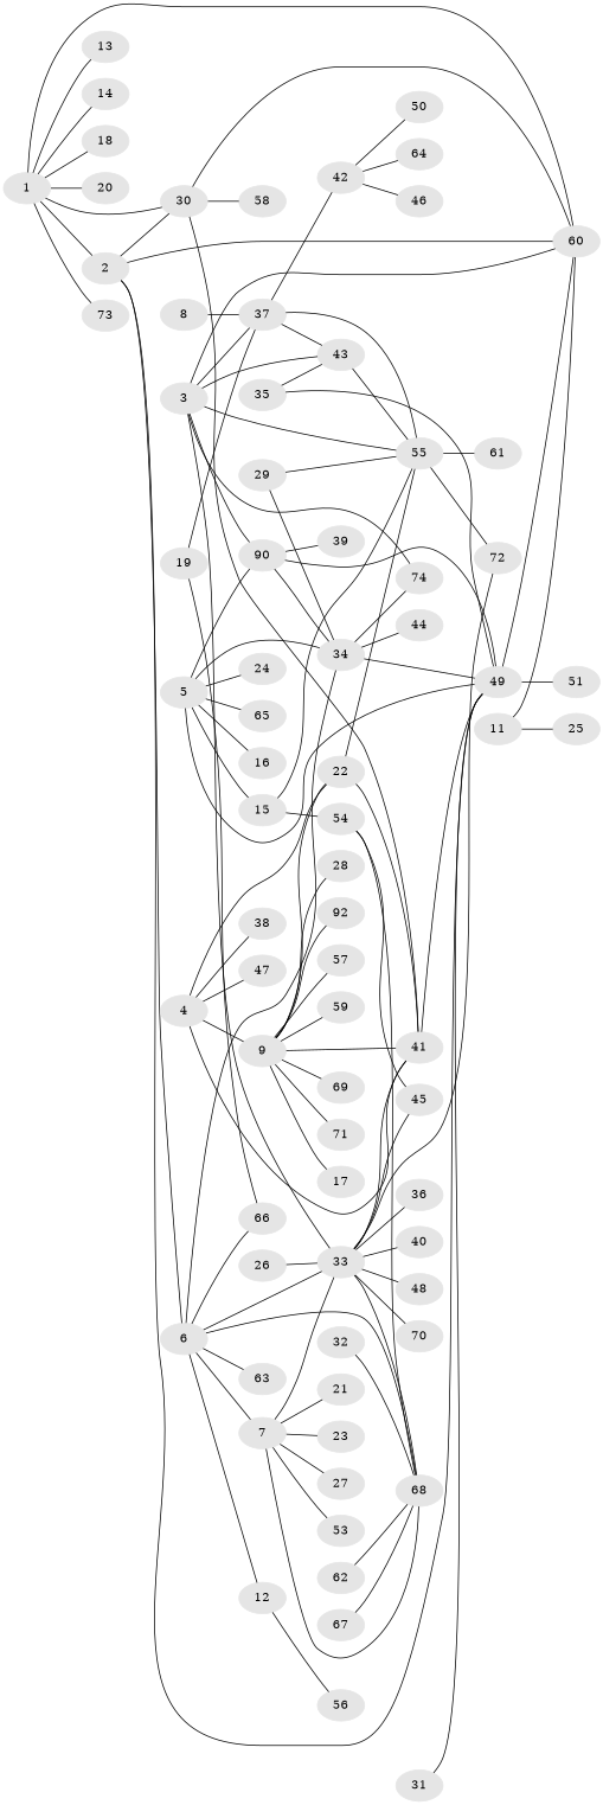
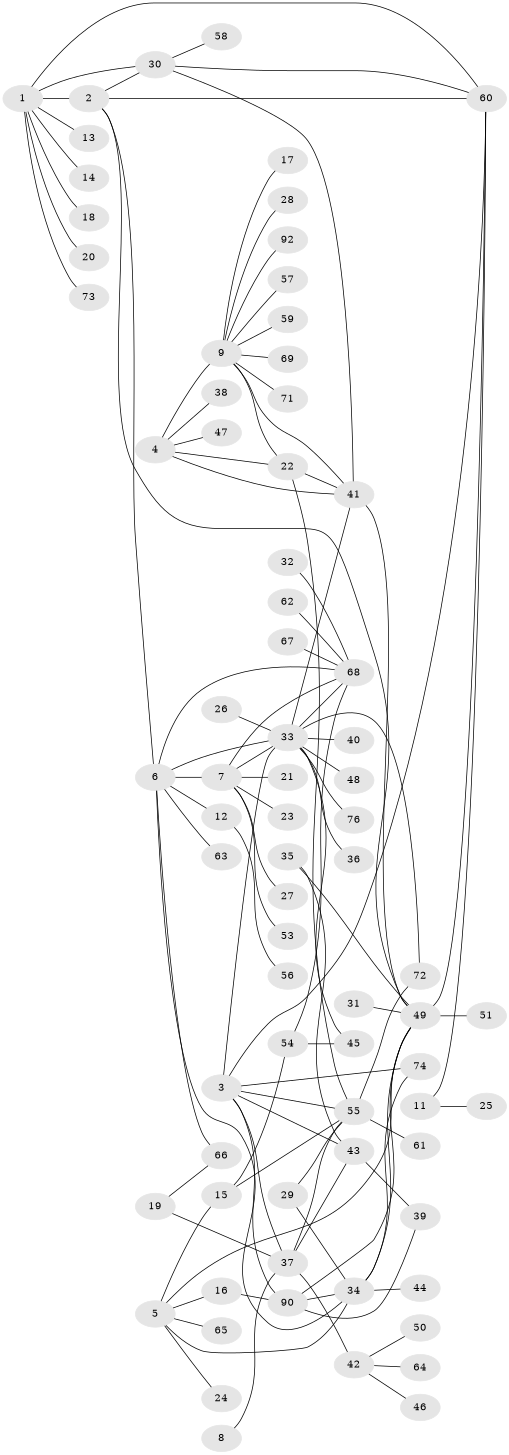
  graph {
    rankdir=LR
    node [color=gray90 style=filled]
    edge [weight=1.0]
    1
    2
    13
    14
    18
    20
    30
    60
    73
    6
    49
    41
    58
    33
    34
    7
    12
    63
    66
    68
    51
    3
    n23 [label=90]
    37
    43
    55
    74
    39
    36
    40
    45
    48
-   70
+   70 [label=76]
    72
    42
    61
    4
    9
    22
    38
    47
    17
    28
    n44 [label=92]
    57
    59
    69
    71
    5
    15
    16
    24
    65
    54
    44
    21
    23
    27
    53
    56
    8
    11
    25
    19
    26
    29
    31
    32
    35
    46
    50
    64
    62
    67
    1 -- 2 [weight=2.0]
    1 -- 13
    1 -- 14
    1 -- 18
    1 -- 20
    1 -- 30 [weight=2.0]
    1 -- 60 [weight=2.0]
    1 -- 73
    2 -- 30
    2 -- 60
    2 -- 6
    2 -- 49
    30 -- 60
    30 -- 41
    30 -- 58
    6 -- 33
    6 -- 34
    6 -- 7 [weight=2.0]
    6 -- 12
    6 -- 63
    6 -- 66
    6 -- 68
    49 -- 60
    49 -- 51
    41 -- 49
    33 -- 41
    33 -- 68
    33 -- 36
    33 -- 40
    33 -- 45
    33 -- 48
    33 -- 70
    33 -- 72
    34 -- 49
    34 -- 74
    34 -- 44
    7 -- 33 [weight=2.0]
    7 -- 68 [weight=2.0]
    7 -- 21
    7 -- 23
    7 -- 27
    7 -- 53
    12 -- 56
    3 -- 60
    3 -- 33
    3 -- n23
    3 -- 37 [weight=2.0]
    3 -- 43 [weight=2.0]
    3 -- 55 [weight=2.0]
    3 -- 74
    n23 -- 49
    n23 -- 34
    n23 -- 39
    37 -- 43
    37 -- 55
    37 -- 42
-   43 -- 55
+   43 -- 39
    55 -- 72
    55 -- 61
    42 -- 46
    42 -- 50
    42 -- 64
    4 -- 41 [weight=2.0]
    4 -- 9 [weight=2.0]
    4 -- 22 [weight=2.0]
    4 -- 38
    4 -- 47
    9 -- 41
    9 -- 22
    9 -- 17
    9 -- 28
    9 -- n44
    9 -- 57
    9 -- 59
    9 -- 69
    9 -- 71
    22 -- 41
    22 -- 55
    5 -- 49 [weight=2.0]
    5 -- 34 [weight=2.0]
-   5 -- n23 [weight=2.0]
+   16 -- n23 [weight=2.0]
    5 -- 15
    5 -- 16
    5 -- 24
    5 -- 65
    15 -- 55
    15 -- 54
    54 -- 68
    54 -- 45
    8 -- 37
    11 -- 60
    11 -- 25
    19 -- 66
    19 -- 37
    26 -- 33
    29 -- 34
    29 -- 55
    31 -- 49
    32 -- 68
    35 -- 49
    35 -- 43
    62 -- 68
    67 -- 68
  }
